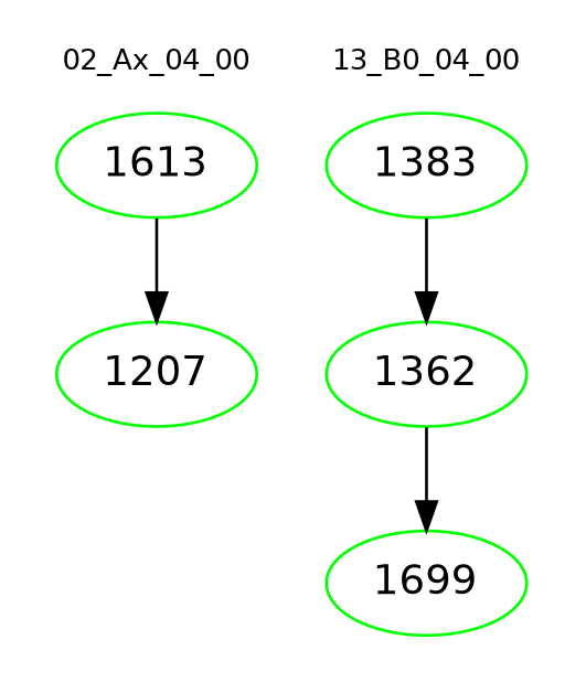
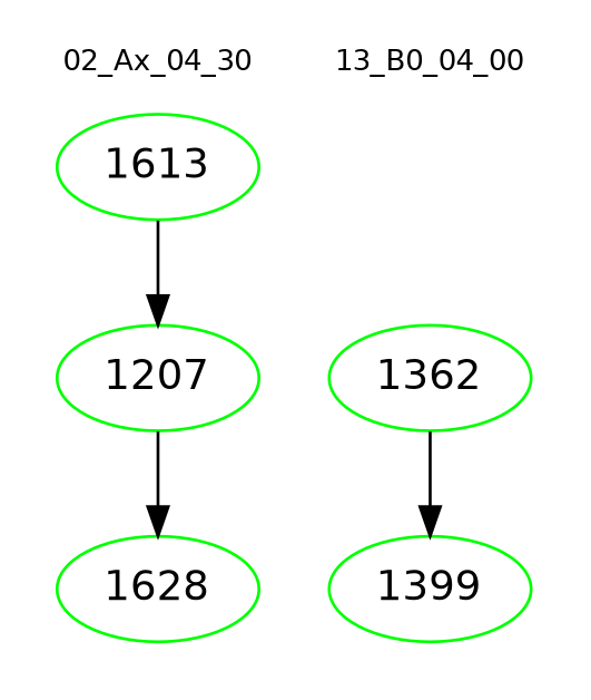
  digraph {
    fontname="DejaVu Sans"
    node [color=green fontname="DejaVu Sans"]
    edge [color=black fontname="DejaVu Sans"]
    n1 [label=1613]
    n2 [label=1207]
-   n4 [label=1383]
+   n3 [label=1628]
    n5 [label=1362]
-   n6 [label=1699]
+   n6 [label=1399]
    subgraph cluster_1 {
      color=white
      fontsize=10
-     label="02_Ax_04_00"
+     label="02_Ax_04_30"
      n1
      n2
+     n3
    }
    subgraph cluster_2 {
      color=white
      fontsize=10
      label="13_B0_04_00"
-     n4
      n5
      n6
    }
    n1 -> n2
-   n4 -> n5
+   n2 -> n3
    n5 -> n6
  }
